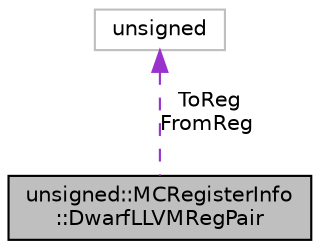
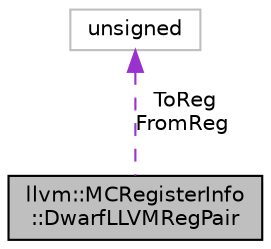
  digraph {
    node [fontname=Helvetica fontsize=10 shape=record]
-   n1 [color=black fillcolor=grey75 fontcolor=black height=0.2 label="unsigned::MCRegisterInfo\l::DwarfLLVMRegPair" style=filled width=0.4]
+   n1 [color=black fillcolor=grey75 fontcolor=black height=0.2 label="llvm::MCRegisterInfo\l::DwarfLLVMRegPair" style=filled width=0.4]
    n2 [color=grey75 height=0.2 label=unsigned width=0.4]
    n2 -> n1 [color=darkorchid3 dir=back fontname=Helvetica fontsize=10 label=" ToReg\nFromReg" labelfontname=Helvetica labelfontsize=10 style=dashed]
  }
